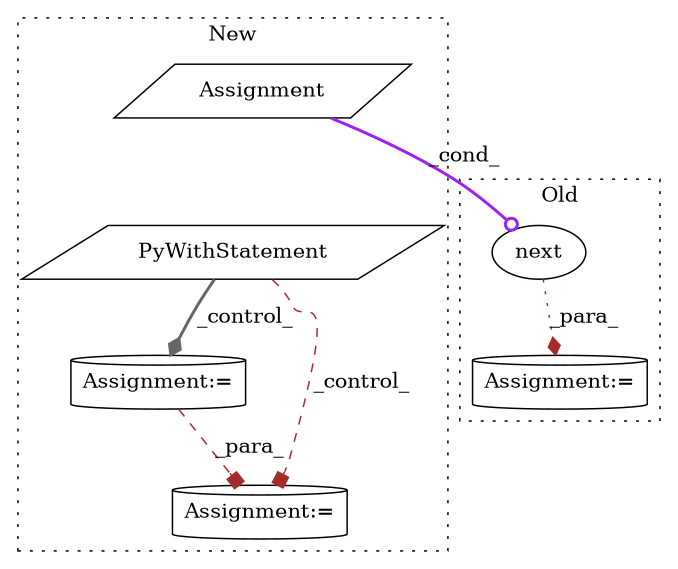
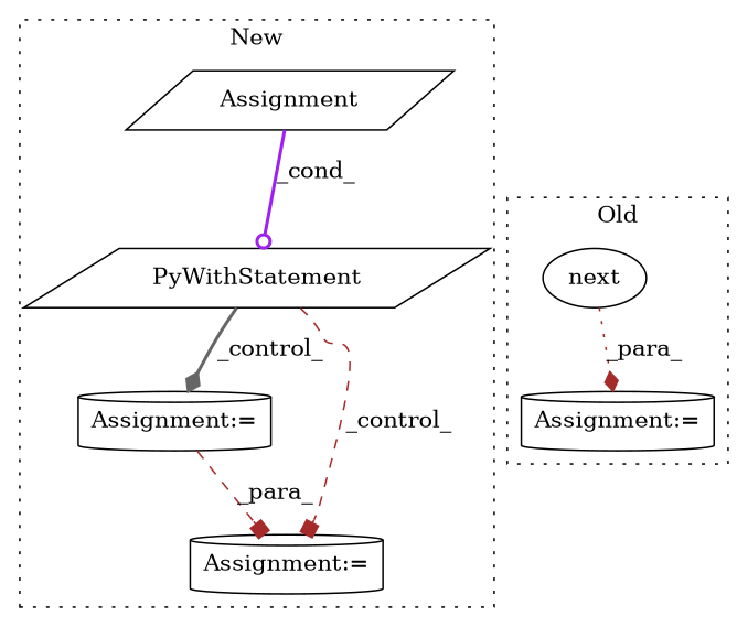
  digraph {
    node [a=7 l=1 shape=cylinder]
    edge [arrowhead=diamond color=brown style=bold]
    n1 [a=32 l=6 label=next s=2188 shape=ellipse]
    n2 [label="Assignment:=" s=2180]
    n3 [a=104 l="10,2" label=PyWithStatement s="2135,2159" shape=parallelogram]
    n4 [label="Assignment:=" s=2176]
    n5 [a=42 label=Assignment shape=parallelogram l=""]
    n6 [l="57,2" label="Assignment:=" s="2185,2269"]
    subgraph cluster_1 {
      label=Old
      style=dotted
      n1
      n2
    }
    subgraph cluster_2 {
      label=New
      style=dotted
      n3
      n4
      n5
      n6
    }
    n1 -> n2 [label=_para_ style=dotted]
    n3 -> n4 [color=gray40 label=_control_]
    n3 -> n6 [arrowhead=box label=_control_ style=dashed]
    n4 -> n6 [arrowhead=box label=_para_ style=dashed]
-   n5 -> n1 [arrowhead=odot color=purple label=_cond_]
+   n5 -> n3 [arrowhead=odot color=purple label=_cond_]
  }
